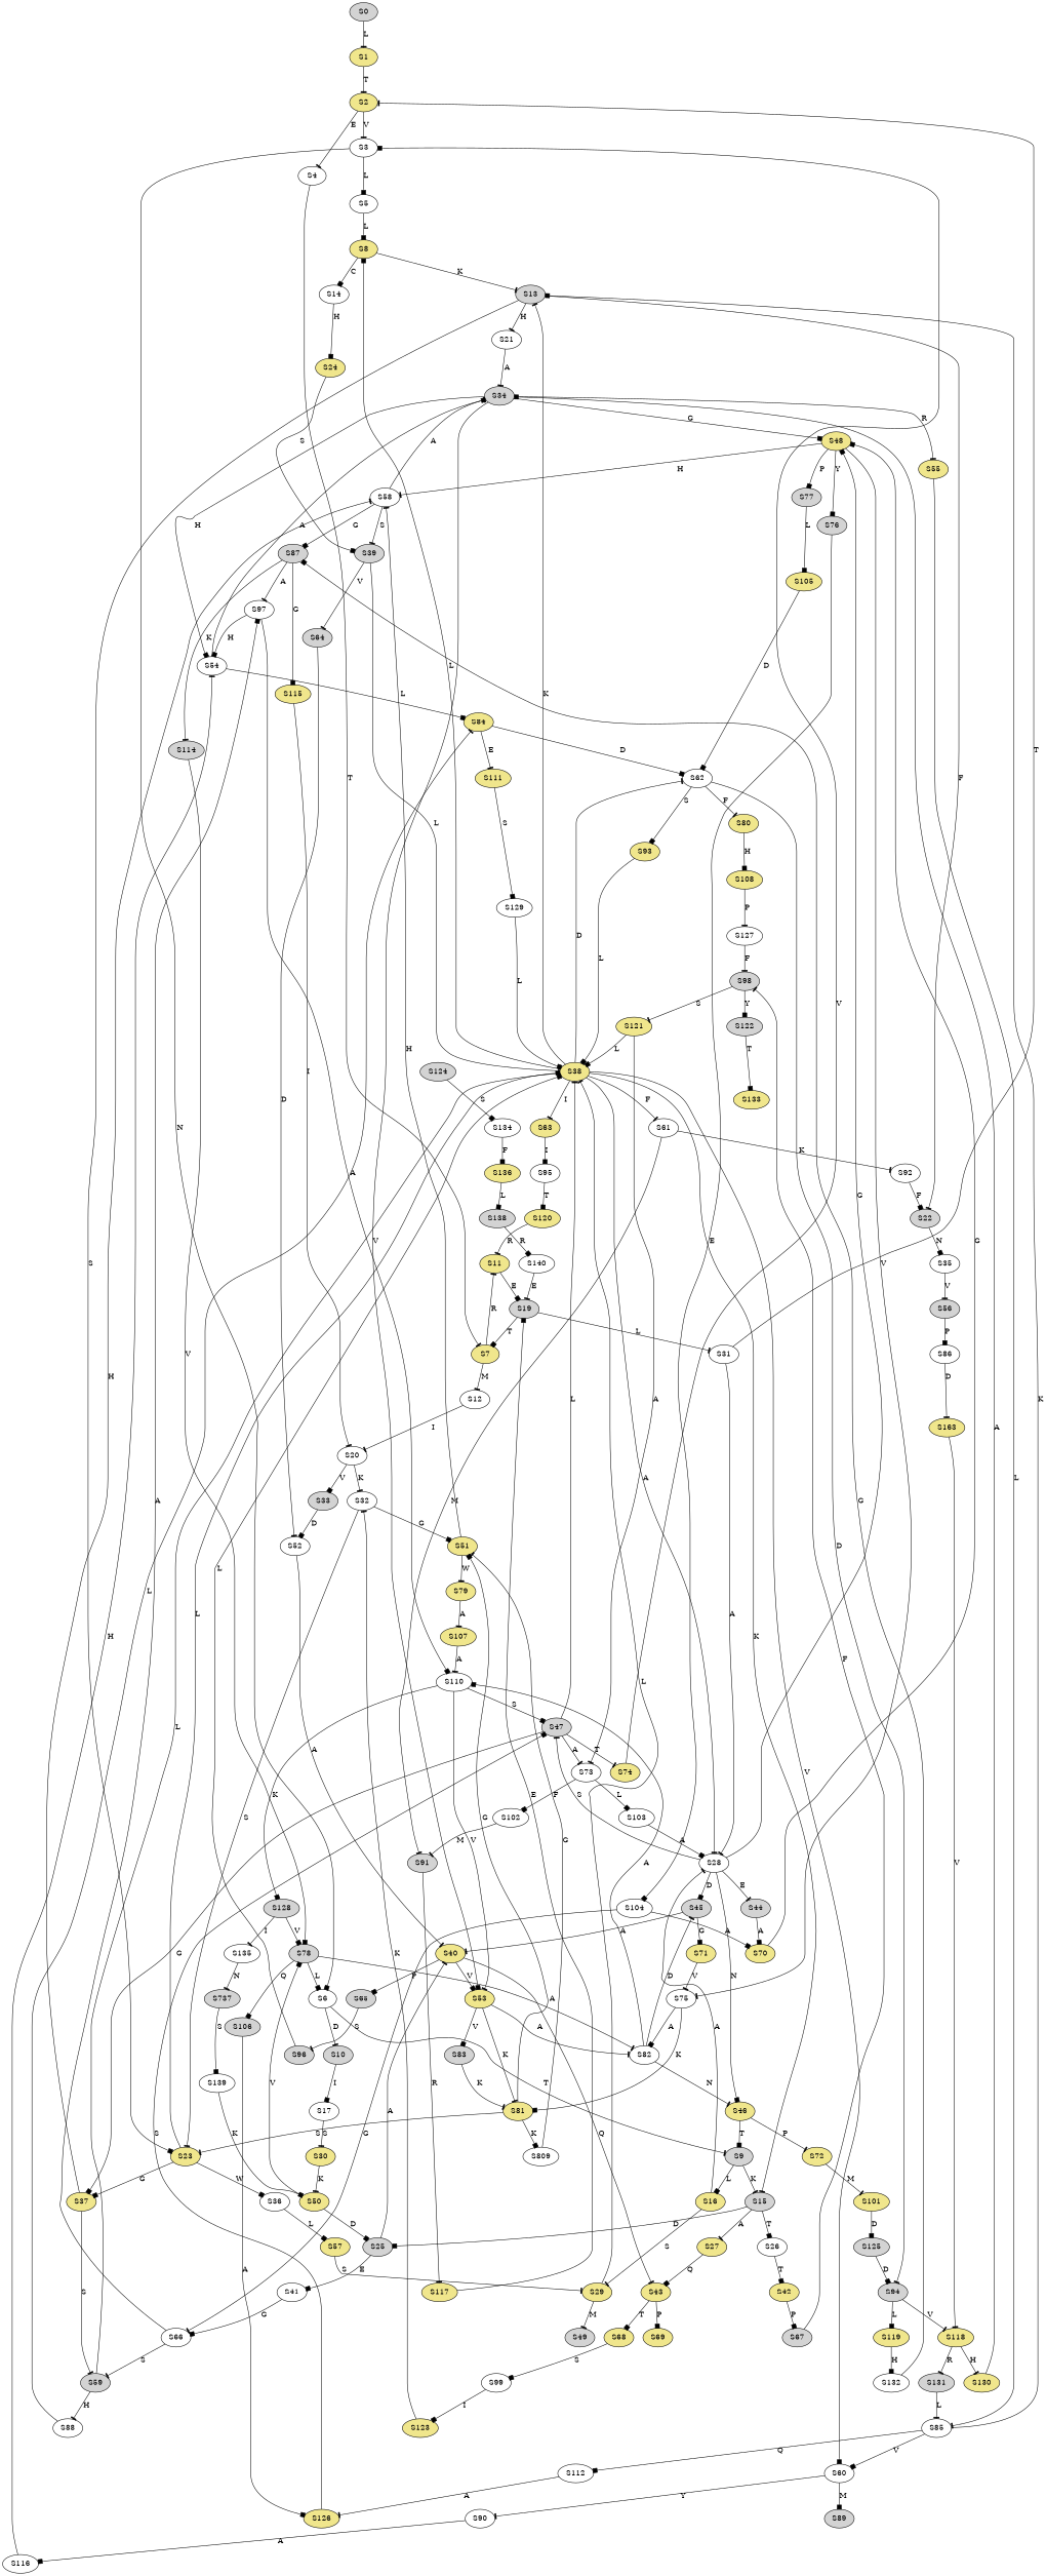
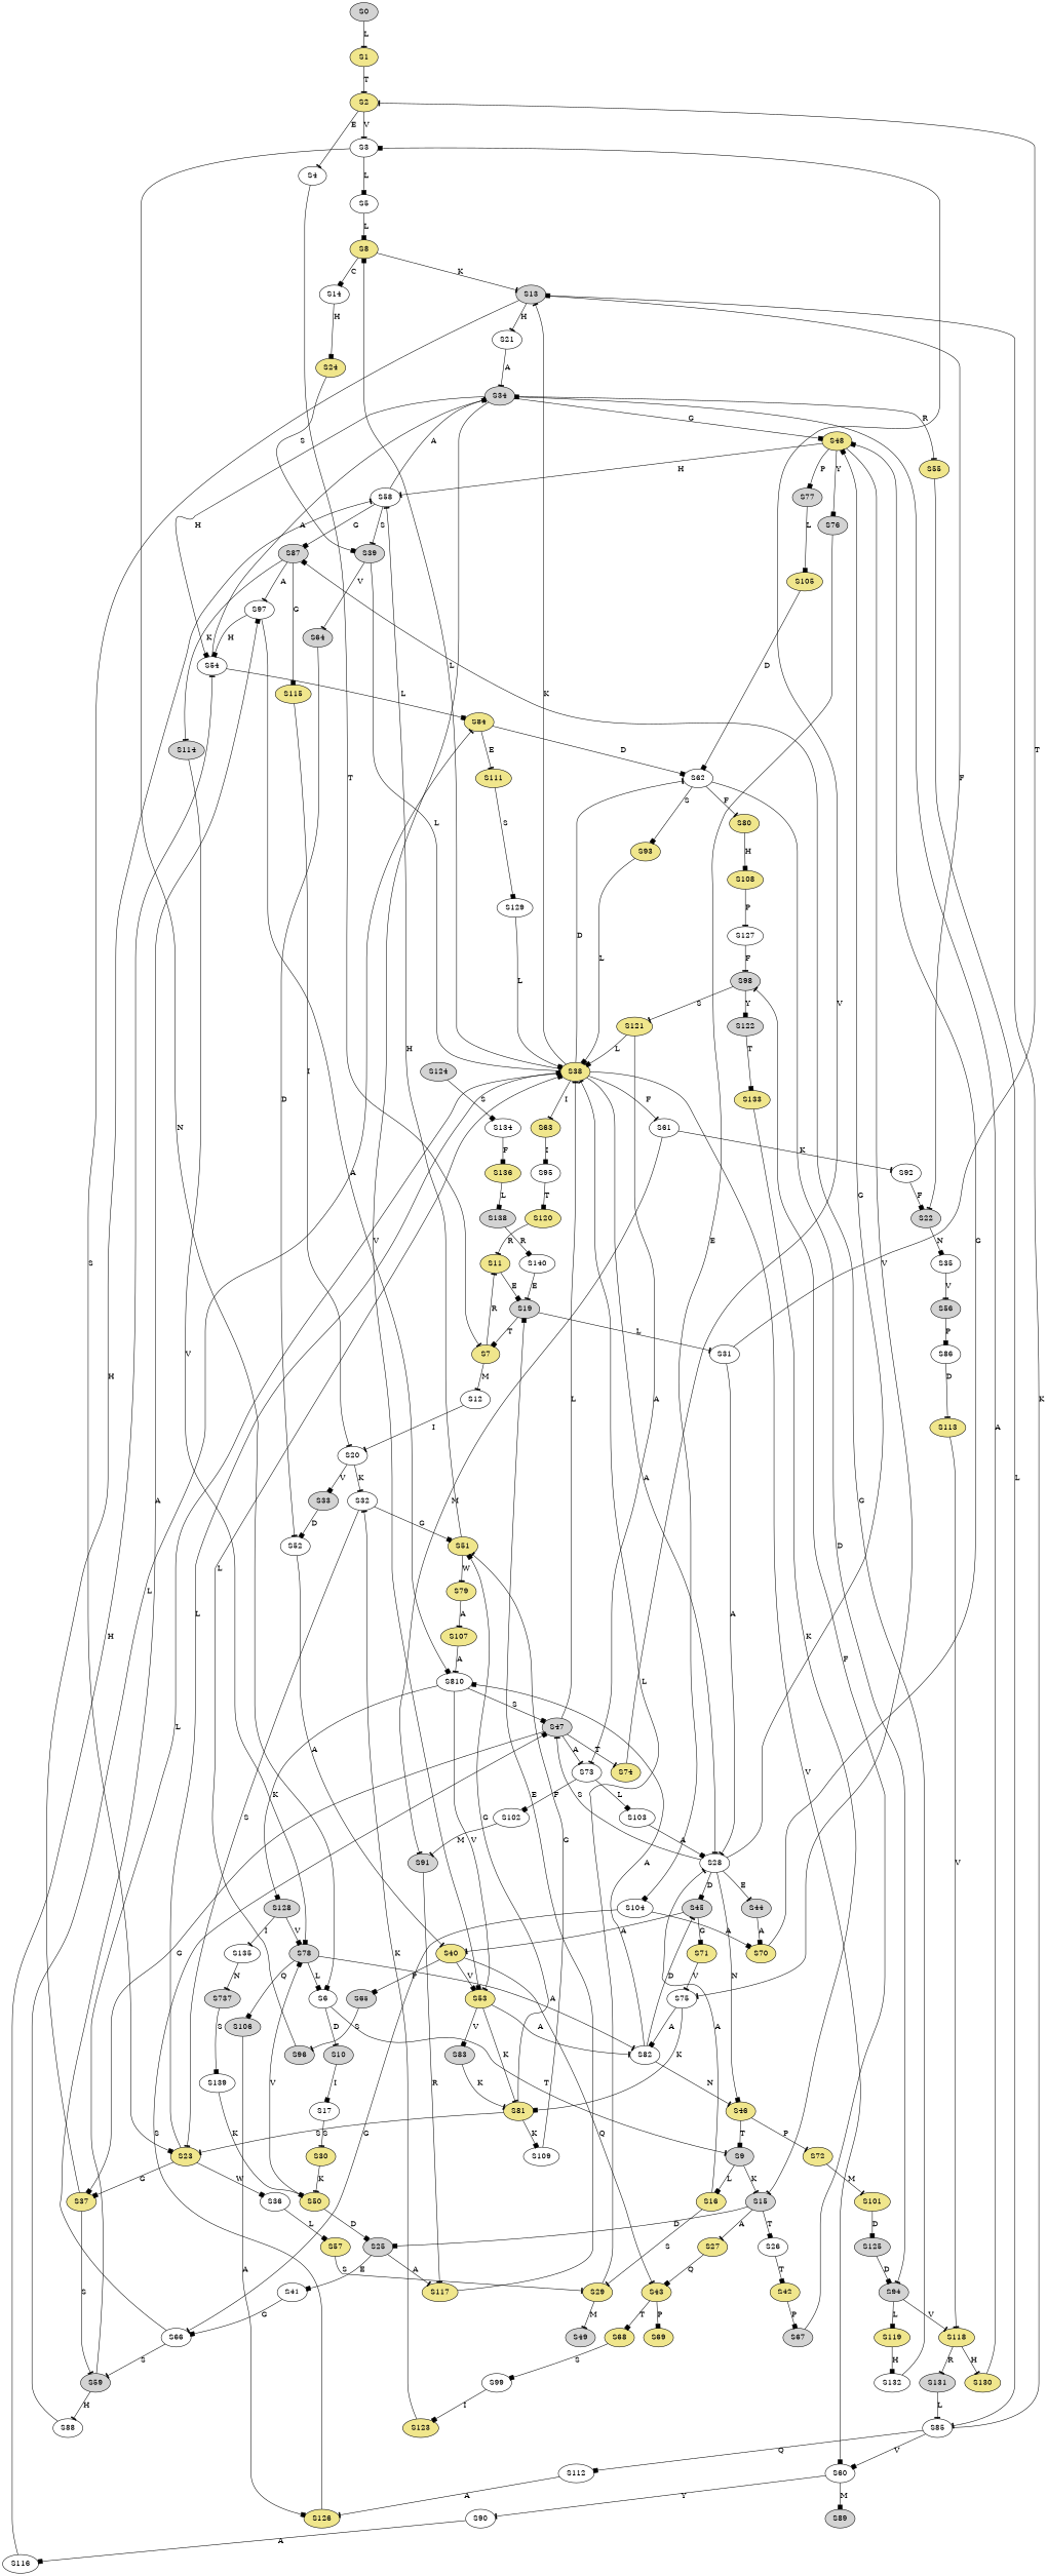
  strict digraph {
    node [fillcolor=khaki style=filled]
    edge [arrowhead=box]
    S0 [fillcolor=lightgrey]
    S1
    S2
    S3 [fillcolor=white]
    S4 [fillcolor=white]
    S5 [fillcolor=white]
    S6 [fillcolor=white]
    S7
    S8
    S9 [fillcolor=lightgrey]
    S10 [fillcolor=lightgrey]
    S11
    S12 [fillcolor=white]
    S13 [fillcolor=lightgrey]
    S14 [fillcolor=white]
    S15 [fillcolor=lightgrey]
    S16
    S17 [fillcolor=white]
    S19 [fillcolor=lightgrey]
    S20 [fillcolor=white]
    S21 [fillcolor=white]
    S22 [fillcolor=lightgrey]
    S23
    S24
    S25 [fillcolor=lightgrey]
    S26 [fillcolor=white]
    S27
    S28 [fillcolor=white]
    S29
    S30
    S31 [fillcolor=white]
    S32 [fillcolor=white]
    S33 [fillcolor=lightgrey]
    S34 [fillcolor=lightgrey]
    S35 [fillcolor=white]
    S36 [fillcolor=white]
    S37
    S38
    S39 [fillcolor=lightgrey]
    S40
    S41 [fillcolor=white]
    S42
    S43
    S44 [fillcolor=lightgrey]
    S45 [fillcolor=lightgrey]
    S46
    S47 [fillcolor=lightgrey]
    S48
    S49 [fillcolor=lightgrey]
    S50
    S51
    S52 [fillcolor=white]
    S53
    S54 [fillcolor=white]
    S55
    S56 [fillcolor=lightgrey]
    S57
    S58 [fillcolor=white]
    S59 [fillcolor=lightgrey]
    S60 [fillcolor=white]
    S61 [fillcolor=white]
    S62 [fillcolor=white]
    S63
    S64 [fillcolor=lightgrey]
    S65 [fillcolor=lightgrey]
    S66 [fillcolor=white]
    S67 [fillcolor=lightgrey]
    S68
    S69
    S70
    S71
    S72
    S73 [fillcolor=white]
    S74
    S75 [fillcolor=white]
    S76 [fillcolor=lightgrey]
    S77 [fillcolor=lightgrey]
    S78 [fillcolor=lightgrey]
    S79
    S81
    S82 [fillcolor=white]
    S83 [fillcolor=lightgrey]
    S84
    S85 [fillcolor=white]
    S86 [fillcolor=white]
    S87 [fillcolor=lightgrey]
    S88 [fillcolor=white]
    S89 [fillcolor=lightgrey]
    S90 [fillcolor=white]
    S91 [fillcolor=lightgrey]
    S92 [fillcolor=white]
    S80
    S93
    S94 [fillcolor=lightgrey]
    S95 [fillcolor=white]
    S96 [fillcolor=lightgrey]
    S97 [fillcolor=white]
    S98 [fillcolor=lightgrey]
    S99 [fillcolor=white]
    S101
    S102 [fillcolor=white]
    S103 [fillcolor=white]
    S104 [fillcolor=white]
    S105
    S106 [fillcolor=lightgrey]
    S107
    S108
-   S109 [fillcolor=white label=S809]
-   S110 [fillcolor=white]
+   S109 [fillcolor=white]
+   S110 [fillcolor=white label=S810]
    S111
    S112 [fillcolor=white]
-   S113 [label=S163]
+   S113
    S114 [fillcolor=lightgrey]
    S115
    S116 [fillcolor=white]
    S117
    S118
    S119
    S120
    S121
    S122 [fillcolor=lightgrey]
    S123
    S125 [fillcolor=lightgrey]
    S126
    S127 [fillcolor=white]
    S128 [fillcolor=lightgrey]
    S129 [fillcolor=white]
    S130
    S131 [fillcolor=lightgrey]
    S132 [fillcolor=white]
    S133
    S124 [fillcolor=lightgrey]
    S134 [fillcolor=white]
    S135 [fillcolor=white]
    S136
    n136 [fillcolor=lightgrey label=S737]
    S138 [fillcolor=lightgrey]
    S139 [fillcolor=white]
    S140 [fillcolor=white]
    S0 -> S1 [arrowhead=tee label=L]
    S1 -> S2 [arrowhead=tee label=T]
    S2 -> S3 [arrowhead=tee label=V]
    S2 -> S4 [arrowhead=tee label=E]
    S3 -> S5 [label=L]
    S3 -> S6 [label=N]
    S4 -> S7 [arrowhead=tee label=T]
    S5 -> S8 [label=L]
    S6 -> S9 [arrowhead=tee label=T]
    S6 -> S10 [arrowhead=tee label=D]
    S7 -> S11 [arrowhead=tee label=R]
    S7 -> S12 [arrowhead=tee label=M]
    S8 -> S13 [arrowhead=tee label=K]
    S8 -> S14 [label=C]
    S9 -> S15 [arrowhead=tee label=K]
    S9 -> S16 [label=L]
    S10 -> S17 [label=I]
    S11 -> S19 [label=E]
    S12 -> S20 [arrowhead=tee label=I]
    S13 -> S21 [arrowhead=tee label=H]
    S13 -> S22 [arrowhead=tee label=F]
    S13 -> S23 [label=S]
    S14 -> S24 [label=H]
    S15 -> S25 [label=D]
    S15 -> S26 [label=T]
    S15 -> S27 [arrowhead=tee label=A]
    S16 -> S28 [arrowhead=tee label=A]
    S16 -> S29 [arrowhead=tee label=S]
    S17 -> S30 [arrowhead=tee label=S]
    S19 -> S7 [label=T]
    S19 -> S31 [arrowhead=tee label=L]
    S20 -> S32 [arrowhead=tee label=K]
    S20 -> S33 [label=V]
    S21 -> S34 [arrowhead=tee label=A]
    S22 -> S35 [label=N]
    S23 -> S36 [label=W]
    S23 -> S37 [label=G]
    S23 -> S38 [label=L]
    S24 -> S39 [label=S]
-   S25 -> S40 [arrowhead=tee label=A]
+   S25 -> S117 [arrowhead=tee label=A]
    S25 -> S41 [label=E]
    S26 -> S42 [label=T]
    S27 -> S43 [label=Q]
    S28 -> S44 [arrowhead=tee label=E]
    S28 -> S45 [label=D]
    S28 -> S46 [label=N]
    S28 -> S47 [arrowhead=tee label=S]
    S28 -> S48 [label=G]
    S29 -> S38 [arrowhead=tee label=L]
    S29 -> S49 [arrowhead=tee label=M]
    S30 -> S50 [arrowhead=tee label=K]
    S31 -> S2 [arrowhead=tee label=T]
    S31 -> S28 [arrowhead=tee label=A]
    S32 -> S23 [arrowhead=tee label=S]
    S32 -> S51 [label=G]
    S33 -> S52 [label=D]
    S34 -> S48 [label=G]
    S34 -> S53 [label=V]
    S34 -> S54 [label=H]
    S34 -> S55 [arrowhead=tee label=R]
    S35 -> S56 [arrowhead=tee label=V]
    S36 -> S57 [label=L]
    S37 -> S58 [arrowhead=tee label=H]
    S37 -> S59 [arrowhead=tee label=S]
    S38 -> S8 [label=L]
    S38 -> S13 [arrowhead=tee label=K]
    S38 -> S28 [arrowhead=tee label=A]
    S38 -> S60 [label=V]
    S38 -> S61 [arrowhead=tee label=F]
    S38 -> S62 [arrowhead=tee label=D]
    S38 -> S63 [arrowhead=tee label=I]
    S39 -> S38 [arrowhead=tee label=L]
    S39 -> S64 [arrowhead=tee label=V]
    S40 -> S43 [arrowhead=tee label=Q]
    S40 -> S53 [label=V]
    S40 -> S65 [label=P]
    S41 -> S66 [label=G]
    S42 -> S67 [label=P]
    S43 -> S68 [label=T]
    S43 -> S69 [label=P]
    S44 -> S70 [label=A]
    S45 -> S40 [arrowhead=tee label=A]
    S45 -> S71 [label=G]
    S46 -> S9 [label=T]
    S46 -> S72 [arrowhead=tee label=P]
    S47 -> S37 [label=G]
    S47 -> S38 [arrowhead=tee label=L]
    S47 -> S73 [arrowhead=tee label=A]
    S47 -> S74 [arrowhead=tee label=T]
    S48 -> S58 [arrowhead=tee label=H]
    S48 -> S75 [arrowhead=tee label=V]
    S48 -> S76 [label=Y]
    S48 -> S77 [label=P]
    S50 -> S25 [label=D]
    S50 -> S78 [label=V]
    S51 -> S58 [arrowhead=tee label=H]
    S51 -> S79 [arrowhead=tee label=W]
    S52 -> S40 [arrowhead=tee label=A]
    S53 -> S81 [arrowhead=tee label=K]
    S53 -> S82 [arrowhead=tee label=A]
    S53 -> S83 [label=V]
    S54 -> S34 [label=A]
    S54 -> S84 [label=L]
    S55 -> S85 [arrowhead=tee label=L]
    S56 -> S86 [label=P]
    S57 -> S29 [arrowhead=tee label=S]
    S58 -> S34 [arrowhead=tee label=A]
    S58 -> S39 [arrowhead=tee label=S]
    S58 -> S87 [label=G]
    S59 -> S38 [arrowhead=tee label=L]
    S59 -> S88 [arrowhead=tee label=H]
    S60 -> S89 [label=M]
    S60 -> S90 [arrowhead=tee label=Y]
    S61 -> S91 [arrowhead=tee label=M]
    S61 -> S92 [arrowhead=tee label=K]
    S62 -> S80 [arrowhead=tee label=F]
    S62 -> S93 [label=S]
    S62 -> S94 [arrowhead=tee label=D]
    S63 -> S95 [label=I]
    S64 -> S52 [arrowhead=tee label=D]
    S65 -> S96 [arrowhead=tee label=S]
    S66 -> S59 [arrowhead=tee label=S]
    S66 -> S97 [label=A]
    S67 -> S98 [arrowhead=tee label=F]
    S68 -> S99 [label=S]
    S70 -> S48 [label=G]
    S71 -> S75 [arrowhead=tee label=V]
    S72 -> S101 [arrowhead=tee label=M]
    S73 -> S102 [label=F]
    S73 -> S103 [label=L]
    S74 -> S3 [label=V]
    S75 -> S81 [label=K]
    S75 -> S82 [label=A]
    S76 -> S104 [label=E]
    S77 -> S105 [label=L]
    S78 -> S6 [label=L]
    S78 -> S82 [arrowhead=tee label=A]
    S78 -> S106 [label=Q]
    S79 -> S107 [arrowhead=tee label=A]
    S81 -> S23 [arrowhead=tee label=S]
    S81 -> S51 [label=G]
    S81 -> S109 [label=K]
    S82 -> S45 [arrowhead=tee label=D]
    S82 -> S46 [arrowhead=tee label=N]
    S82 -> S110 [label=A]
    S83 -> S81 [arrowhead=tee label=K]
    S84 -> S62 [label=D]
    S84 -> S111 [arrowhead=tee label=E]
    S85 -> S13 [label=K]
    S85 -> S60 [label=V]
    S85 -> S112 [label=Q]
    S86 -> S113 [arrowhead=tee label=D]
    S87 -> S97 [arrowhead=tee label=A]
    S87 -> S114 [arrowhead=tee label=K]
    S87 -> S115 [label=G]
    S88 -> S84 [arrowhead=tee label=L]
    S90 -> S116 [label=A]
    S91 -> S117 [arrowhead=tee label=R]
    S92 -> S22 [label=F]
    S80 -> S108 [label=H]
    S93 -> S38 [label=L]
    S94 -> S118 [arrowhead=tee label=V]
    S94 -> S119 [label=L]
    S95 -> S120 [label=T]
    S96 -> S38 [label=L]
    S97 -> S54 [label=H]
    S97 -> S110 [label=A]
    S98 -> S121 [arrowhead=tee label=S]
    S98 -> S122 [label=Y]
    S99 -> S123 [label=I]
    S101 -> S125 [label=D]
    S102 -> S91 [arrowhead=tee label=M]
    S103 -> S28 [label=A]
    S104 -> S66 [arrowhead=tee label=G]
    S104 -> S70 [label=A]
    S105 -> S62 [label=D]
    S106 -> S126 [label=A]
    S107 -> S110 [arrowhead=tee label=A]
    S108 -> S127 [arrowhead=tee label=P]
    S109 -> S51 [arrowhead=tee label=G]
    S110 -> S47 [label=S]
    S110 -> S53 [arrowhead=tee label=V]
    S110 -> S128 [label=K]
    S111 -> S129 [label=S]
    S112 -> S126 [arrowhead=tee label=A]
    S113 -> S118 [arrowhead=tee label=V]
    S114 -> S78 [label=V]
    S115 -> S20 [arrowhead=tee label=I]
    S116 -> S54 [arrowhead=tee label=H]
    S117 -> S19 [label=E]
    S118 -> S130 [arrowhead=tee label=H]
    S118 -> S131 [arrowhead=tee label=R]
    S119 -> S132 [label=H]
    S120 -> S11 [arrowhead=tee label=R]
    S121 -> S38 [label=L]
    S121 -> S73 [arrowhead=tee label=A]
    S122 -> S133 [label=T]
    S123 -> S32 [arrowhead=tee label=K]
    S125 -> S94 [label=D]
    S126 -> S47 [label=S]
    S127 -> S98 [arrowhead=tee label=F]
    S128 -> S78 [label=V]
    S128 -> S135 [arrowhead=tee label=I]
    S129 -> S38 [label=L]
    S130 -> S34 [label=A]
    S131 -> S85 [arrowhead=tee label=L]
    S132 -> S87 [label=G]
-   S38 -> S15 [arrowhead=tee label=K]
+   S133 -> S15 [arrowhead=tee label=K]
    S124 -> S134 [label=S]
    S134 -> S136 [label=F]
    S135 -> n136 [arrowhead=tee label=N]
    S136 -> S138 [label=L]
    n136 -> S139 [label=S]
    S138 -> S140 [label=R]
    S139 -> S50 [label=K]
    S140 -> S19 [arrowhead=tee label=E]
  }
